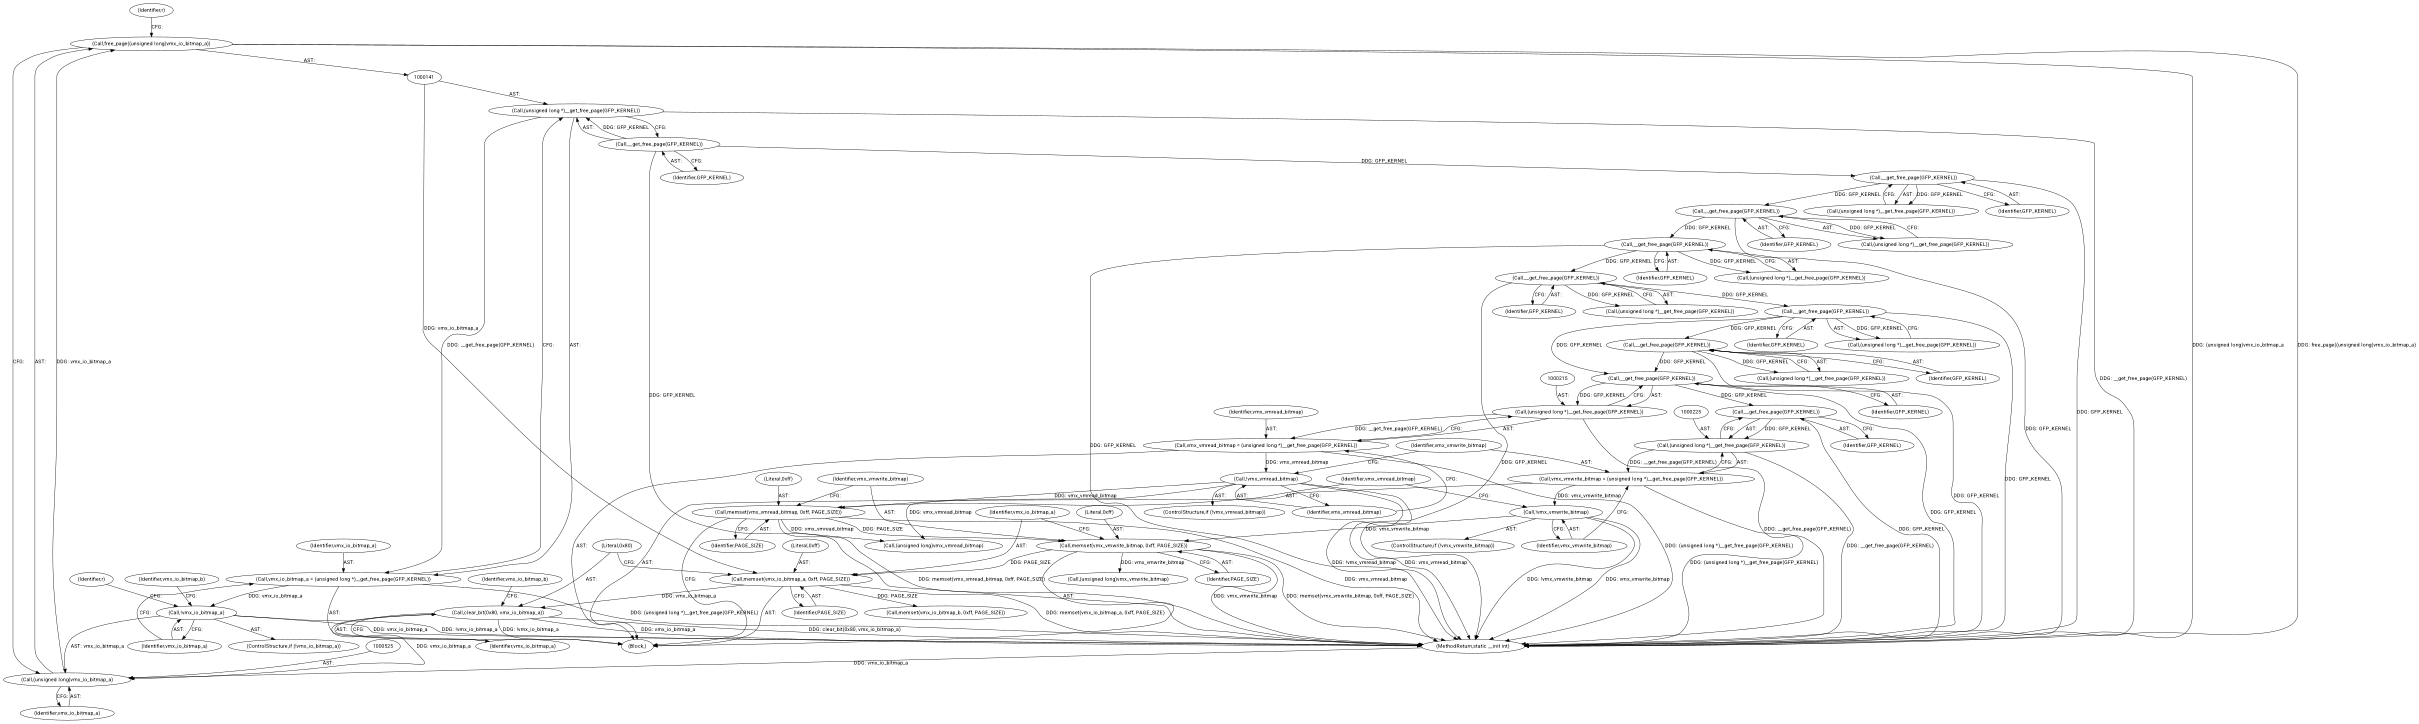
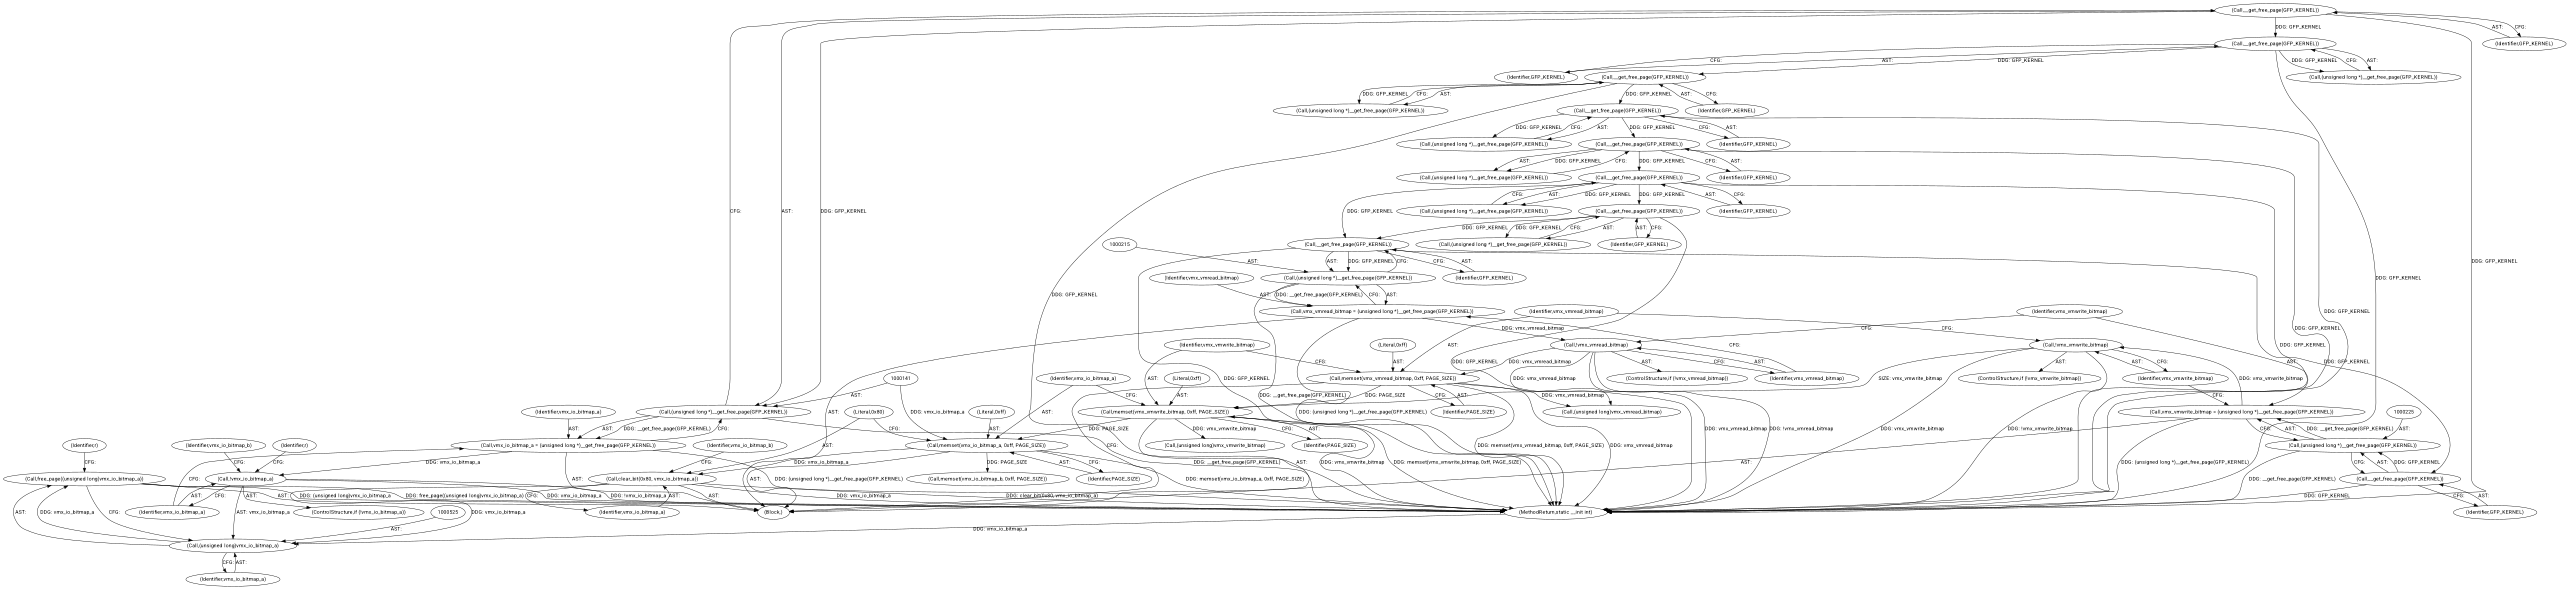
  digraph {
    fontname=Roboto
    node [fontname=Roboto]
    edge [fontname=Roboto]
    n1 [label="(Call,free_page((unsigned long)vmx_io_bitmap_a))"]
    n2 [label="(Call,(unsigned long)vmx_io_bitmap_a)"]
    n3 [label="(MethodReturn,static __init int)"]
    n4 [label="(Block,)"]
    n5 [label="(Identifier,vmx_io_bitmap_a)"]
    n6 [label="(Call,clear_bit(0x80, vmx_io_bitmap_a))"]
    n7 [label="(Identifier,vmx_io_bitmap_a)"]
    n8 [label="(Call,memset(vmx_io_bitmap_a, 0xff, PAGE_SIZE))"]
    n9 [label="(Call,memset(vmx_io_bitmap_b, 0xff, PAGE_SIZE))"]
    n10 [label="(Identifier,PAGE_SIZE)"]
    n11 [label="(Call,!vmx_io_bitmap_a)"]
    n12 [label="(ControlStructure,if (!vmx_io_bitmap_a))"]
    n13 [label="(Identifier,vmx_io_bitmap_a)"]
    n14 [label="(Call,vmx_io_bitmap_a = (unsigned long *)__get_free_page(GFP_KERNEL))"]
    n15 [label="(Call,(unsigned long *)__get_free_page(GFP_KERNEL))"]
    n16 [label="(Call,__get_free_page(GFP_KERNEL))"]
    n17 [label="(Call,__get_free_page(GFP_KERNEL))"]
    n18 [label="(Identifier,GFP_KERNEL)"]
    n19 [label="(Call,__get_free_page(GFP_KERNEL))"]
    n20 [label="(Call,(unsigned long *)__get_free_page(GFP_KERNEL))"]
    n21 [label="(Identifier,GFP_KERNEL)"]
    n22 [label="(Call,memset(vmx_vmwrite_bitmap, 0xff, PAGE_SIZE))"]
    n23 [label="(Identifier,PAGE_SIZE)"]
    n24 [label="(Call,(unsigned long)vmx_vmwrite_bitmap)"]
    n25 [label="(Call,!vmx_vmwrite_bitmap)"]
    n26 [label="(ControlStructure,if (!vmx_vmwrite_bitmap))"]
    n27 [label="(Identifier,vmx_vmwrite_bitmap)"]
    n28 [label="(Call,vmx_vmwrite_bitmap = (unsigned long *)__get_free_page(GFP_KERNEL))"]
    n29 [label="(Call,(unsigned long *)__get_free_page(GFP_KERNEL))"]
    n30 [label="(Call,__get_free_page(GFP_KERNEL))"]
    n31 [label="(Identifier,GFP_KERNEL)"]
    n32 [label="(Call,__get_free_page(GFP_KERNEL))"]
    n33 [label="(Call,(unsigned long *)__get_free_page(GFP_KERNEL))"]
    n34 [label="(Identifier,GFP_KERNEL)"]
    n35 [label="(Call,vmx_vmread_bitmap = (unsigned long *)__get_free_page(GFP_KERNEL))"]
    n36 [label="(Call,__get_free_page(GFP_KERNEL))"]
    n37 [label="(Call,__get_free_page(GFP_KERNEL))"]
    n38 [label="(Identifier,GFP_KERNEL)"]
    n39 [label="(Call,(unsigned long *)__get_free_page(GFP_KERNEL))"]
    n40 [label="(Identifier,GFP_KERNEL)"]
    n41 [label="(Call,(unsigned long *)__get_free_page(GFP_KERNEL))"]
    n42 [label="(Call,__get_free_page(GFP_KERNEL))"]
    n43 [label="(Identifier,GFP_KERNEL)"]
    n44 [label="(Call,(unsigned long *)__get_free_page(GFP_KERNEL))"]
    n45 [label="(Call,__get_free_page(GFP_KERNEL))"]
    n46 [label="(Identifier,GFP_KERNEL)"]
    n47 [label="(Call,(unsigned long *)__get_free_page(GFP_KERNEL))"]
    n48 [label="(Identifier,GFP_KERNEL)"]
    n49 [label="(Call,(unsigned long *)__get_free_page(GFP_KERNEL))"]
    n50 [label="(Call,memset(vmx_vmread_bitmap, 0xff, PAGE_SIZE))"]
    n51 [label="(Call,(unsigned long)vmx_vmread_bitmap)"]
    n52 [label="(Identifier,PAGE_SIZE)"]
    n53 [label="(Call,!vmx_vmread_bitmap)"]
    n54 [label="(ControlStructure,if (!vmx_vmread_bitmap))"]
    n55 [label="(Identifier,vmx_vmread_bitmap)"]
    n56 [label="(Literal,0xff)"]
    n57 [label="(Identifier,vmx_io_bitmap_b)"]
    n58 [label="(Identifier,vmx_io_bitmap_a)"]
    n59 [label="(Identifier,r)"]
    n60 [label="(Identifier,vmx_vmwrite_bitmap)"]
    n61 [label="(Identifier,vmx_vmwrite_bitmap)"]
    n62 [label="(Identifier,r)"]
    n63 [label="(Identifier,vmx_io_bitmap_b)"]
    n64 [label="(Identifier,vmx_io_bitmap_a)"]
    n65 [label="(Literal,0x80)"]
    n66 [label="(Literal,0xff)"]
    n67 [label="(Identifier,vmx_vmread_bitmap)"]
    n68 [label="(Identifier,vmx_vmread_bitmap)"]
    n69 [label="(Literal,0xff)"]
    1000525
    1000141
    1000225
    1000215
    n1 -> n2 [label="CFG: "]
    n1 -> n3 [label="DDG: (unsigned long)vmx_io_bitmap_a"]
    n1 -> n3 [label="DDG: free_page((unsigned long)vmx_io_bitmap_a)"]
-   n1 -> 1000141 [label="AST: "]
+   n1 -> n4 [label="AST: "]
    n2 -> n1 [label="AST: "]
    n2 -> n1 [label="DDG: vmx_io_bitmap_a"]
    n2 -> n5 [label="CFG: "]
    n3 -> n2 [label="DDG: vmx_io_bitmap_a"]
    n5 -> n2 [label="AST: "]
    n6 -> n2 [label="DDG: vmx_io_bitmap_a"]
    n6 -> n3 [label="DDG: clear_bit(0x80, vmx_io_bitmap_a)"]
    n6 -> n3 [label="DDG: vmx_io_bitmap_a"]
-   n6 -> n4 [label="DDG: !vmx_io_bitmap_a"]
+   n6 -> n4 [label="AST: "]
    n6 -> n7 [label="CFG: "]
    n7 -> n6 [label="AST: "]
    n8 -> n3 [label="DDG: memset(vmx_io_bitmap_a, 0xff, PAGE_SIZE)"]
    n8 -> n4 [label="AST: "]
    n8 -> n6 [label="DDG: vmx_io_bitmap_a"]
    n8 -> n9 [label="DDG: PAGE_SIZE"]
    n8 -> n10 [label="CFG: "]
    n10 -> n8 [label="AST: "]
    n11 -> n2 [label="AST: vmx_io_bitmap_a"]
    n11 -> n3 [label="DDG: !vmx_io_bitmap_a"]
    n11 -> n3 [label="DDG: vmx_io_bitmap_a"]
    n11 -> n12 [label="AST: "]
    n11 -> n13 [label="CFG: "]
    n13 -> n11 [label="AST: "]
    n13 -> n14 [label="CFG: "]
    n14 -> n3 [label="DDG: (unsigned long *)__get_free_page(GFP_KERNEL)"]
    n14 -> n4 [label="AST: "]
    n14 -> n11 [label="DDG: vmx_io_bitmap_a"]
    n14 -> n15 [label="CFG: "]
    n15 -> n3 [label="DDG: __get_free_page(GFP_KERNEL)"]
    n15 -> n14 [label="AST: "]
    n15 -> n14 [label="DDG: __get_free_page(GFP_KERNEL)"]
    n15 -> n16 [label="CFG: "]
    n16 -> n3 [label="DDG: GFP_KERNEL"]
    n16 -> n15 [label="AST: "]
    n16 -> n15 [label="DDG: GFP_KERNEL"]
    n16 -> n17 [label="DDG: GFP_KERNEL"]
    n16 -> n18 [label="CFG: "]
    n17 -> n3 [label="DDG: GFP_KERNEL"]
    n17 -> n19 [label="DDG: GFP_KERNEL"]
    n17 -> n20 [label="AST: "]
    n17 -> n20 [label="DDG: GFP_KERNEL"]
    n17 -> n21 [label="CFG: "]
    n18 -> n16 [label="AST: "]
    n19 -> n3 [label="DDG: GFP_KERNEL"]
    n19 -> n45 [label="DDG: GFP_KERNEL"]
    n19 -> n48 [label="CFG: "]
    n19 -> n49 [label="AST: "]
    n19 -> n49 [label="DDG: GFP_KERNEL"]
    n20 -> n17 [label="CFG: "]
    n21 -> n17 [label="AST: "]
    n22 -> n3 [label="DDG: vmx_vmwrite_bitmap"]
    n22 -> n3 [label="DDG: memset(vmx_vmwrite_bitmap, 0xff, PAGE_SIZE)"]
    n22 -> n4 [label="AST: "]
    n22 -> n8 [label="DDG: PAGE_SIZE"]
    n22 -> n23 [label="CFG: "]
    n22 -> n24 [label="DDG: vmx_vmwrite_bitmap"]
    n23 -> n22 [label="AST: "]
    n25 -> n3 [label="DDG: !vmx_vmwrite_bitmap"]
    n25 -> n3 [label="DDG: vmx_vmwrite_bitmap"]
-   n25 -> n22 [label="DDG: vmx_vmwrite_bitmap"]
+   n25 -> n22 [label="SIZE: vmx_vmwrite_bitmap"]
    n25 -> n26 [label="AST: "]
    n25 -> n27 [label="CFG: "]
    n27 -> n25 [label="AST: "]
    n27 -> n28 [label="CFG: "]
    n28 -> n3 [label="DDG: (unsigned long *)__get_free_page(GFP_KERNEL)"]
    n28 -> n4 [label="AST: "]
    n28 -> n25 [label="DDG: vmx_vmwrite_bitmap"]
    n28 -> n29 [label="CFG: "]
    n29 -> n3 [label="DDG: __get_free_page(GFP_KERNEL)"]
    n29 -> n28 [label="AST: "]
    n29 -> n28 [label="DDG: __get_free_page(GFP_KERNEL)"]
    n29 -> n30 [label="CFG: "]
    n30 -> n3 [label="DDG: GFP_KERNEL"]
    n30 -> n29 [label="AST: "]
    n30 -> n29 [label="DDG: GFP_KERNEL"]
    n30 -> n31 [label="CFG: "]
    n31 -> n30 [label="AST: "]
    n32 -> n3 [label="DDG: GFP_KERNEL"]
    n32 -> n30 [label="DDG: GFP_KERNEL"]
    n32 -> n33 [label="AST: "]
    n32 -> n33 [label="DDG: GFP_KERNEL"]
    n32 -> n34 [label="CFG: "]
    n33 -> n3 [label="DDG: __get_free_page(GFP_KERNEL)"]
    n33 -> n32 [label="CFG: "]
    n33 -> n35 [label="AST: "]
    n33 -> n35 [label="DDG: __get_free_page(GFP_KERNEL)"]
    n34 -> n32 [label="AST: "]
    n35 -> n3 [label="DDG: (unsigned long *)__get_free_page(GFP_KERNEL)"]
    n35 -> n4 [label="AST: "]
    n35 -> n33 [label="CFG: "]
    n35 -> n53 [label="DDG: vmx_vmread_bitmap"]
    n36 -> n3 [label="DDG: GFP_KERNEL"]
    n36 -> n32 [label="DDG: GFP_KERNEL"]
    n36 -> n37 [label="DDG: GFP_KERNEL"]
    n36 -> n38 [label="CFG: "]
    n36 -> n39 [label="AST: "]
    n36 -> n39 [label="DDG: GFP_KERNEL"]
    n37 -> n3 [label="DDG: GFP_KERNEL"]
    n37 -> n32 [label="DDG: GFP_KERNEL"]
    n37 -> n40 [label="CFG: "]
    n37 -> n41 [label="AST: "]
    n37 -> n41 [label="DDG: GFP_KERNEL"]
    n38 -> n36 [label="AST: "]
    n39 -> n36 [label="CFG: "]
    n40 -> n37 [label="AST: "]
    n41 -> n37 [label="CFG: "]
    n42 -> n3 [label="DDG: GFP_KERNEL"]
    n42 -> n36 [label="DDG: GFP_KERNEL"]
    n42 -> n43 [label="CFG: "]
    n42 -> n44 [label="AST: "]
    n42 -> n44 [label="DDG: GFP_KERNEL"]
    n43 -> n42 [label="AST: "]
    n44 -> n42 [label="CFG: "]
    n45 -> n3 [label="DDG: GFP_KERNEL"]
    n45 -> n42 [label="DDG: GFP_KERNEL"]
    n45 -> n46 [label="CFG: "]
    n45 -> n47 [label="AST: "]
    n45 -> n47 [label="DDG: GFP_KERNEL"]
    n46 -> n45 [label="AST: "]
    n47 -> n45 [label="CFG: "]
    n48 -> n19 [label="AST: "]
    n49 -> n19 [label="CFG: "]
    n50 -> n3 [label="DDG: vmx_vmread_bitmap"]
    n50 -> n3 [label="DDG: memset(vmx_vmread_bitmap, 0xff, PAGE_SIZE)"]
    n50 -> n4 [label="CFG: "]
    n50 -> n22 [label="DDG: PAGE_SIZE"]
    n50 -> n51 [label="DDG: vmx_vmread_bitmap"]
    n50 -> n52 [label="CFG: "]
    n52 -> n50 [label="AST: "]
    n53 -> n3 [label="DDG: !vmx_vmread_bitmap"]
    n53 -> n3 [label="DDG: vmx_vmread_bitmap"]
    n53 -> n50 [label="DDG: vmx_vmread_bitmap"]
    n53 -> n51 [label="DDG: vmx_vmread_bitmap"]
    n53 -> n54 [label="AST: "]
    n53 -> n55 [label="CFG: "]
    n55 -> n35 [label="CFG: "]
    n55 -> n53 [label="AST: "]
    n56 -> n50 [label="AST: "]
    n57 -> n6 [label="CFG: "]
    n58 -> n8 [label="AST: "]
    n58 -> n22 [label="CFG: "]
    n59 -> n11 [label="CFG: "]
    n60 -> n28 [label="AST: "]
    n60 -> n53 [label="CFG: "]
    n61 -> n22 [label="AST: "]
    n61 -> n50 [label="CFG: "]
    n62 -> n1 [label="CFG: "]
    n63 -> n11 [label="CFG: "]
    n64 -> n14 [label="AST: "]
    n65 -> n6 [label="AST: "]
    n65 -> n8 [label="CFG: "]
    n66 -> n8 [label="AST: "]
    n67 -> n35 [label="AST: "]
    n68 -> n25 [label="CFG: "]
    n68 -> n50 [label="AST: "]
    n69 -> n22 [label="AST: "]
    1000525 -> n2 [label="AST: "]
    1000141 -> n8 [label="DDG: vmx_io_bitmap_a"]
    1000141 -> n15 [label="AST: "]
    1000225 -> n29 [label="AST: "]
    1000215 -> n33 [label="AST: "]
  }
